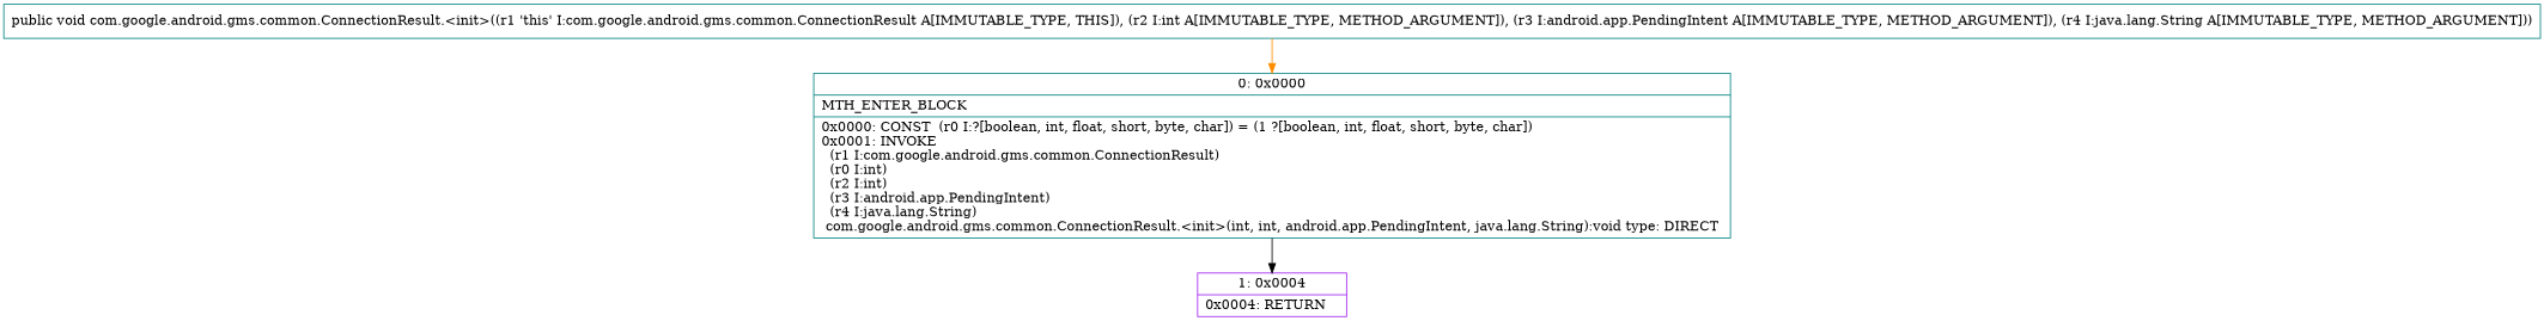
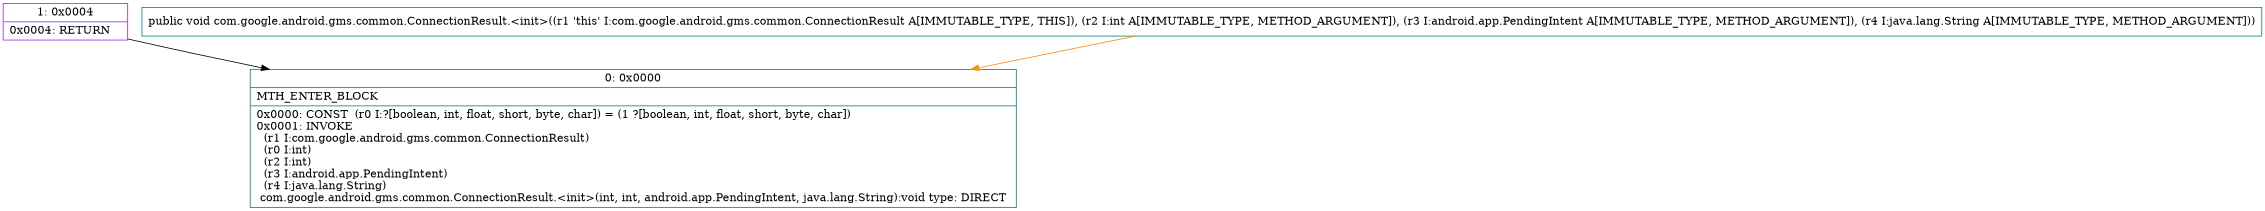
  digraph {
    node [shape=record color=teal]
    n1 [label="{0\:\ 0x0000|MTH_ENTER_BLOCK\l|0x0000: CONST  (r0 I:?[boolean, int, float, short, byte, char]) = (1 ?[boolean, int, float, short, byte, char]) \l0x0001: INVOKE  \l  (r1 I:com.google.android.gms.common.ConnectionResult)\l  (r0 I:int)\l  (r2 I:int)\l  (r3 I:android.app.PendingIntent)\l  (r4 I:java.lang.String)\l com.google.android.gms.common.ConnectionResult.\<init\>(int, int, android.app.PendingIntent, java.lang.String):void type: DIRECT \l}"]
    n2 [label="{1\:\ 0x0004|0x0004: RETURN   \l}" color=purple]
    n3 [label="{public void com.google.android.gms.common.ConnectionResult.\<init\>((r1 'this' I:com.google.android.gms.common.ConnectionResult A[IMMUTABLE_TYPE, THIS]), (r2 I:int A[IMMUTABLE_TYPE, METHOD_ARGUMENT]), (r3 I:android.app.PendingIntent A[IMMUTABLE_TYPE, METHOD_ARGUMENT]), (r4 I:java.lang.String A[IMMUTABLE_TYPE, METHOD_ARGUMENT])) }"]
-   n1 -> n2 [color=black]
+   n2 -> n1 [color=black]
    n3 -> n1 [color=darkorange]
  }
